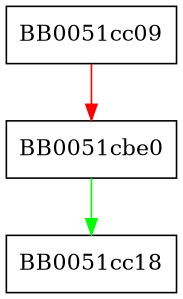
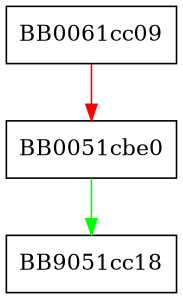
  digraph {
    splines=ortho
    node [shape=box]
    BB0051cbe0
-   BB0051cc18
-   BB0051cc09
+   BB0051cc18 [label=BB9051cc18]
+   BB0051cc09 [label=BB0061cc09]
    BB0051cbe0 -> BB0051cc18 [color=green]
    BB0051cc09 -> BB0051cbe0 [color=red]
  }
